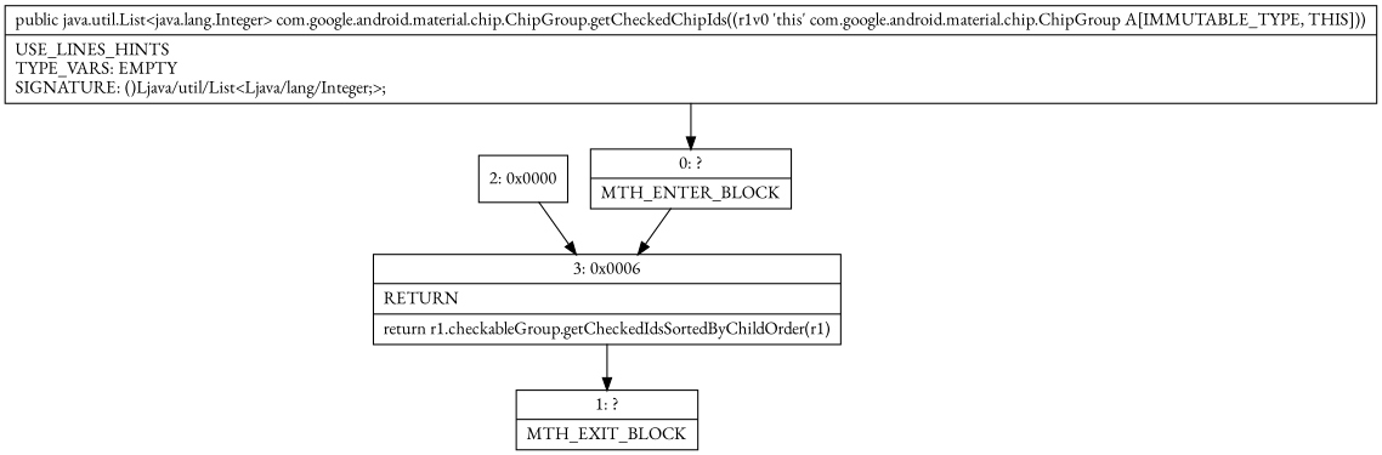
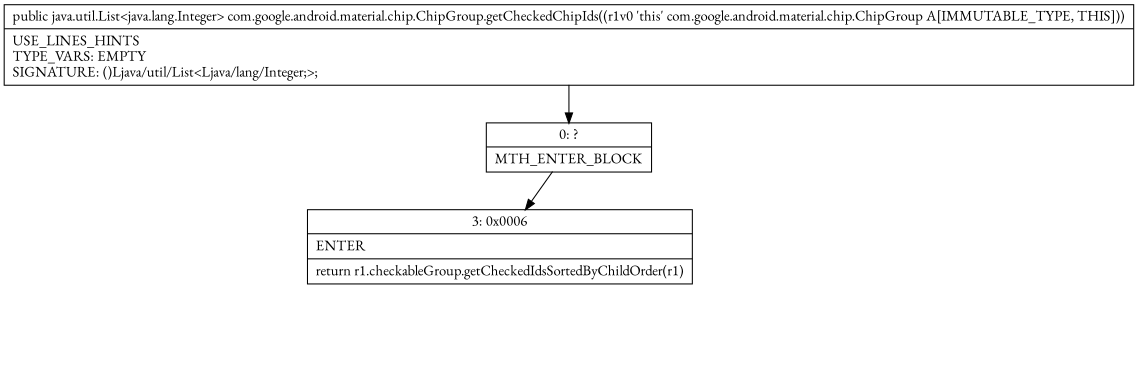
  digraph {
    fontname="EB Garamond"
    node [fontname="EB Garamond" shape=record]
    edge [fontname="EB Garamond"]
    n1 [label="{0\:\ ?|MTH_ENTER_BLOCK\l}"]
-   n2 [label="{3\:\ 0x0006|RETURN\l|return r1.checkableGroup.getCheckedIdsSortedByChildOrder(r1)\l}"]
-   n3 [label="{2\:\ 0x0000}"]
-   n4 [label="{1\:\ ?|MTH_EXIT_BLOCK\l}"]
+   n2 [label="{3\:\ 0x0006|ENTER\l|return r1.checkableGroup.getCheckedIdsSortedByChildOrder(r1)\l}"]
    n5 [label="{public java.util.List\<java.lang.Integer\> com.google.android.material.chip.ChipGroup.getCheckedChipIds((r1v0 'this' com.google.android.material.chip.ChipGroup A[IMMUTABLE_TYPE, THIS]))  | USE_LINES_HINTS\lTYPE_VARS: EMPTY\lSIGNATURE: ()Ljava\/util\/List\<Ljava\/lang\/Integer;\>;\l}"]
    n1 -> n2
-   n2 -> n4
-   n3 -> n2
    n5 -> n1
  }
